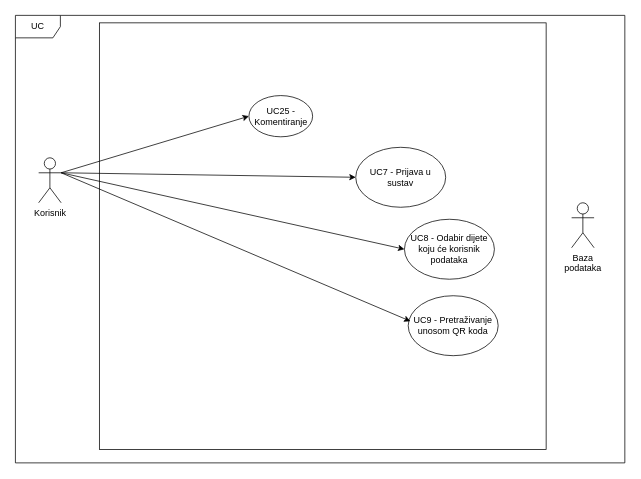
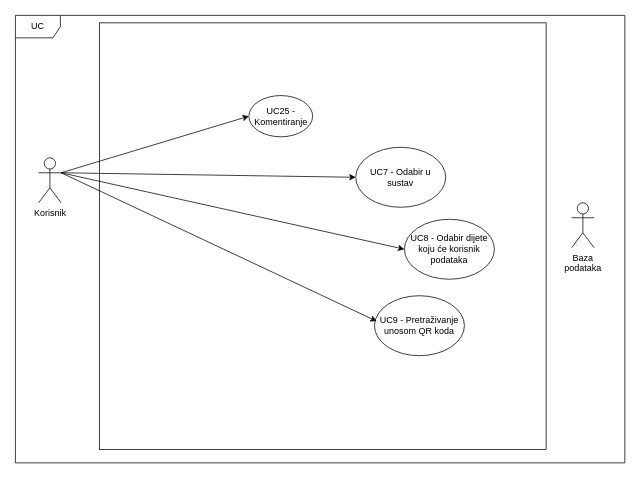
  <mxCell id="0" />
  <mxCell id="1" parent="0" />
  <mxCell id="2" value="" style="html=1;whiteSpace=wrap;" vertex="1" parent="1"><mxGeometry x="132" y="30" width="596" height="569" as="geometry" /></mxCell>
  <mxCell id="3" value="Korisnik" style="shape=umlActor;verticalLabelPosition=bottom;verticalAlign=top;html=1;outlineConnect=0;labelBackgroundColor=none;rounded=0;" vertex="1" parent="1"><mxGeometry x="51" y="210" width="30" height="60" as="geometry" /></mxCell>
  <mxCell id="4" value="Baza&lt;br&gt;podataka" style="shape=umlActor;verticalLabelPosition=bottom;verticalAlign=top;html=1;outlineConnect=0;" vertex="1" parent="1"><mxGeometry x="762" y="270" width="30" height="60" as="geometry" /></mxCell>
  <mxCell id="5" value="UC" style="shape=umlFrame;whiteSpace=wrap;html=1;pointerEvents=0;" vertex="1" parent="1"><mxGeometry x="20" y="20" width="813" height="597" as="geometry" /></mxCell>
- <mxCell id="6" value="UC7 - Prijava u sustav" style="ellipse;whiteSpace=wrap;html=1;" vertex="1" parent="1"><mxGeometry x="474" y="196" width="120" height="80" as="geometry" /></mxCell>
+ <mxCell id="6" value="UC7 - Odabir u sustav" style="ellipse;whiteSpace=wrap;html=1;" vertex="1" parent="1"><mxGeometry x="474" y="196" width="120" height="80" as="geometry" /></mxCell>
  <mxCell id="7" value="" style="endArrow=classic;html=1;exitX=1;exitY=0.333;exitDx=0;exitDy=0;exitPerimeter=0;entryX=0;entryY=0.5;entryDx=0;entryDy=0;" edge="1" parent="1" source="3" target="6"><mxGeometry width="50" height="50" relative="1" as="geometry"><mxPoint x="683" y="345" as="sourcePoint" /><mxPoint x="733" y="295" as="targetPoint" /></mxGeometry></mxCell>
  <mxCell id="8" value="UC25 - Komentiranje" style="ellipse;whiteSpace=wrap;html=1;" vertex="1" parent="1"><mxGeometry x="331.5" y="127" width="85" height="55" as="geometry" /></mxCell>
  <mxCell id="9" value="" style="endArrow=classic;html=1;exitX=1;exitY=0.333;exitDx=0;exitDy=0;exitPerimeter=0;entryX=0;entryY=0.5;entryDx=0;entryDy=0;" edge="1" parent="1" source="3" target="8"><mxGeometry width="50" height="50" relative="1" as="geometry"><mxPoint x="683" y="345" as="sourcePoint" /><mxPoint x="733" y="295" as="targetPoint" /></mxGeometry></mxCell>
  <mxCell id="10" value="UC8 - Odabir dijete koju će korisnik podataka" style="ellipse;whiteSpace=wrap;html=1;" vertex="1" parent="1"><mxGeometry x="539" y="292" width="120" height="80" as="geometry" /></mxCell>
  <mxCell id="11" value="" style="endArrow=classic;html=1;rounded=0;exitX=1;exitY=0.333;exitDx=0;exitDy=0;exitPerimeter=0;entryX=0;entryY=0.5;entryDx=0;entryDy=0;" edge="1" parent="1" source="3" target="10"><mxGeometry width="50" height="50" relative="1" as="geometry"><mxPoint x="563" y="400" as="sourcePoint" /><mxPoint x="613" y="350" as="targetPoint" /></mxGeometry></mxCell>
- <mxCell id="12" value="UC9 - Pretraživanje unosom QR koda" style="ellipse;whiteSpace=wrap;html=1;" vertex="1" parent="1"><mxGeometry x="544" y="394" width="120" height="80" as="geometry" /></mxCell>
+ <mxCell id="12" value="UC9 - Pretraživanje unosom QR koda" style="ellipse;whiteSpace=wrap;html=1;" vertex="1" parent="1"><mxGeometry x="499" y="394" width="120" height="80" as="geometry" /></mxCell>
  <mxCell id="13" value="" style="endArrow=classic;html=1;rounded=0;exitX=1;exitY=0.333;exitDx=0;exitDy=0;exitPerimeter=0;entryX=0.025;entryY=0.425;entryDx=0;entryDy=0;entryPerimeter=0;" edge="1" parent="1" source="3" target="12"><mxGeometry width="50" height="50" relative="1" as="geometry"><mxPoint x="563" y="400" as="sourcePoint" /><mxPoint x="613" y="350" as="targetPoint" /></mxGeometry></mxCell>
